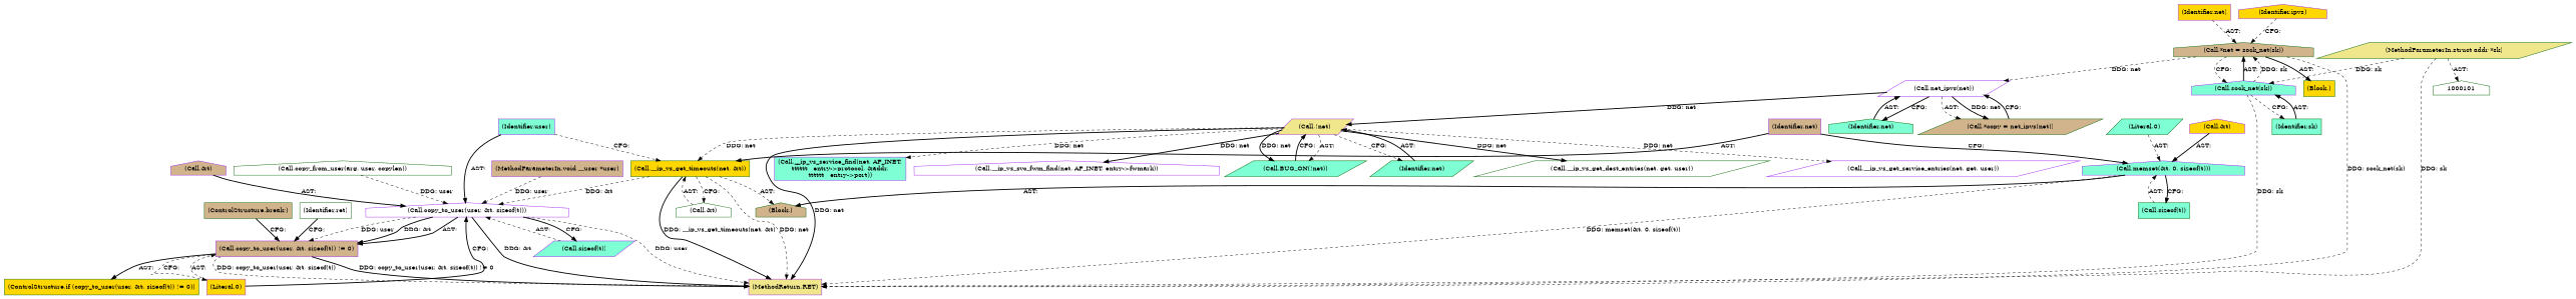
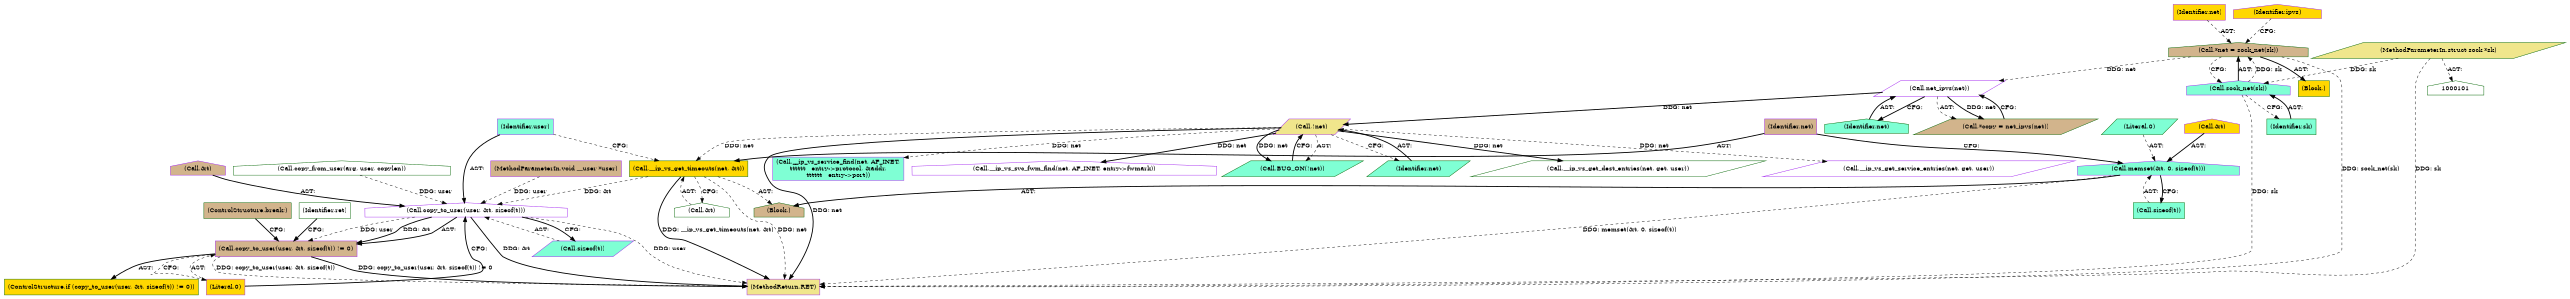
  digraph {
    node [color=darkgreen fillcolor=aquamarine shape=box style=filled]
    edge [style=dashed]
    n1 [fillcolor=gold label="(Call,__ip_vs_get_timeouts(net, &t))"]
    n2 [color=purple fillcolor=white label="(Call,copy_to_user(user, &t, sizeof(t)))" shape=house]
    n3 [color=purple fillcolor=khaki label="(MethodReturn,RET)"]
    n4 [fillcolor=white label="(Call,&t)" shape=house]
    n5 [fillcolor=tan label="(Block,)" shape=house]
    n6 [color=purple fillcolor=tan label="(Call,copy_to_user(user, &t, sizeof(t)) != 0)"]
    n7 [color=purple label="(Call,sizeof(t))" shape=parallelogram]
    n8 [color=purple fillcolor=khaki label="(Call,!net)" shape=parallelogram]
    n9 [fillcolor=white label="(Call,__ip_vs_get_dest_entries(net, get, user))" shape=parallelogram]
    n10 [color=purple fillcolor=white label="(Call,__ip_vs_get_service_entries(net, get, user))" shape=parallelogram]
    n11 [color=purple label="(Call,__ip_vs_service_find(net, AF_INET,\n\t\t\t\t\t\t   entry->protocol, &addr,\n\t\t\t\t\t\t   entry->port))"]
    n12 [color=purple fillcolor=white label="(Call,__ip_vs_svc_fwm_find(net, AF_INET, entry->fwmark))" shape=house]
    n13 [label="(Call,BUG_ON(!net))" shape=parallelogram]
    n14 [label="(Identifier,net)" shape=parallelogram]
    n15 [color=purple fillcolor=white label="(Call,net_ipvs(net))" shape=parallelogram]
    n16 [label="(Identifier,net)" shape=house]
    n17 [fillcolor=tan label="(Call,*copy = net_ipvs(net))" shape=parallelogram]
    n18 [fillcolor=tan label="(Call,*net = sock_net(sk))" shape=house]
    n19 [color=purple label="(Call,sock_net(sk))" shape=house]
    n20 [fillcolor=gold label="(Block,)"]
    n21 [label="(Identifier,sk)"]
-   n22 [fillcolor=khaki label="(MethodParameterIn,struct addr *sk)" shape=parallelogram]
+   n22 [fillcolor=khaki label="(MethodParameterIn,struct sock *sk)" shape=parallelogram]
    1000101 [fillcolor=white shape=house]
    n24 [color=purple label="(Call,memset(&t, 0, sizeof(t)))" shape=house]
    n25 [label="(Call,sizeof(t))"]
    n26 [fillcolor=gold label="(ControlStructure,if (copy_to_user(user, &t, sizeof(t)) != 0))"]
    n27 [color=purple fillcolor=gold label="(Literal,0)"]
    n28 [color=purple fillcolor=tan label="(Identifier,net)"]
    n29 [color=purple fillcolor=tan label="(MethodParameterIn,void __user *user)"]
    n30 [fillcolor=tan label="(ControlStructure,break;)"]
    n31 [color=purple fillcolor=gold label="(Call,&t)" shape=house]
    n32 [fillcolor=white label="(Call,copy_from_user(arg, user, copylen))" shape=house]
    n33 [color=purple fillcolor=gold label="(Identifier,net)"]
    n34 [color=purple label="(Identifier,user)"]
    n35 [label="(Literal,0)" shape=parallelogram]
    n36 [color=purple fillcolor=tan label="(Call,&t)" shape=house]
    n37 [fillcolor=white label="(Identifier,ret)"]
    n38 [color=purple fillcolor=gold label="(Identifier,ipvs)" shape=house]
    n1 -> n2 [label="DDG: &t"]
    n1 -> n3 [label="DDG: __ip_vs_get_timeouts(net, &t)" style=bold]
    n1 -> n3 [label="DDG: net"]
    n1 -> n4 [label="CFG: "]
    n1 -> n5 [label="AST: "]
    n2 -> n3 [label="DDG: user"]
    n2 -> n3 [label="DDG: &t" style=bold]
    n2 -> n6 [label="AST: " style=bold]
    n2 -> n6 [label="DDG: user"]
    n2 -> n6 [label="DDG: &t" style=bold]
    n2 -> n7 [label="CFG: " style=bold]
    n4 -> n1 [label="AST: "]
    n6 -> n3 [label="DDG: copy_to_user(user, &t, sizeof(t)) != 0" style=bold]
    n6 -> n3 [label="DDG: copy_to_user(user, &t, sizeof(t))"]
    n6 -> n26 [label="AST: " style=bold]
    n6 -> n27 [label="CFG: "]
    n7 -> n2 [label="AST: "]
    n8 -> n1 [label="DDG: net"]
    n8 -> n3 [label="DDG: net" style=bold]
    n8 -> n9 [label="DDG: net" style=bold]
    n8 -> n10 [label="DDG: net"]
    n8 -> n11 [label="DDG: net"]
    n8 -> n12 [label="DDG: net" style=bold]
    n8 -> n13 [label="AST: "]
    n8 -> n13 [label="DDG: net" style=bold]
    n8 -> n14 [label="CFG: "]
    n13 -> n8 [label="CFG: " style=bold]
    n14 -> n8 [label="AST: " style=bold]
    n15 -> n8 [label="DDG: net" style=bold]
    n15 -> n16 [label="CFG: " style=bold]
    n15 -> n17 [label="AST: "]
    n15 -> n17 [label="DDG: net" style=bold]
    n16 -> n15 [label="AST: " style=bold]
    n17 -> n15 [label="CFG: " style=bold]
    n18 -> n3 [label="DDG: sock_net(sk)"]
    n18 -> n15 [label="DDG: net"]
    n18 -> n19 [label="CFG: "]
    n18 -> n20 [label="AST: " style=bold]
    n19 -> n3 [label="DDG: sk"]
    n19 -> n18 [label="AST: " style=bold]
    n19 -> n18 [label="DDG: sk"]
    n19 -> n21 [label="CFG: "]
    n21 -> n19 [label="AST: " style=bold]
    n22 -> n3 [label="DDG: sk"]
    n22 -> n19 [label="DDG: sk"]
    n22 -> 1000101 [label="AST: "]
    n24 -> n3 [label="DDG: memset(&t, 0, sizeof(t))"]
    n24 -> n5 [label="AST: " style=bold]
    n24 -> n25 [label="CFG: " style=bold]
    n25 -> n24 [label="AST: "]
    n27 -> n2 [label="CFG: " style=bold]
    n27 -> n6 [label="AST: "]
    n28 -> n1 [label="AST: " style=bold]
    n28 -> n24 [label="CFG: " style=bold]
    n29 -> n2 [label="DDG: user"]
    n30 -> n6 [label="CFG: " style=bold]
    n31 -> n24 [label="AST: " style=bold]
    n32 -> n2 [label="DDG: user"]
    n33 -> n18 [label="AST: "]
    n34 -> n1 [label="CFG: "]
    n34 -> n2 [label="AST: " style=bold]
    n35 -> n24 [label="AST: "]
    n36 -> n2 [label="AST: " style=bold]
    n37 -> n6 [label="CFG: " style=bold]
    n38 -> n18 [label="CFG: "]
  }
